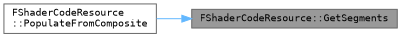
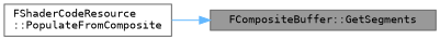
  digraph {
    rankdir=RL
    fontname="DejaVu Sans Mono"
    node [fontname="DejaVu Sans Mono" fontsize=10 shape=box style=filled]
-   n1 [color=gray40 fillcolor=grey60 fontcolor=black height=0.2 label="FShaderCodeResource::GetSegments" width=0.4]
+   n1 [color=gray40 fillcolor=grey60 fontcolor=black height=0.2 label="FCompositeBuffer::GetSegments" width=0.4]
    n2 [color=grey40 fillcolor=white height=0.2 label="FShaderCodeResource\l::PopulateFromComposite" width=0.4]
    n1 -> n2 [color=steelblue1 dir=back fontname="DejaVu Sans Mono" fontsize=10 labelfontname=Helvetica labelfontsize=10 style=solid]
  }
